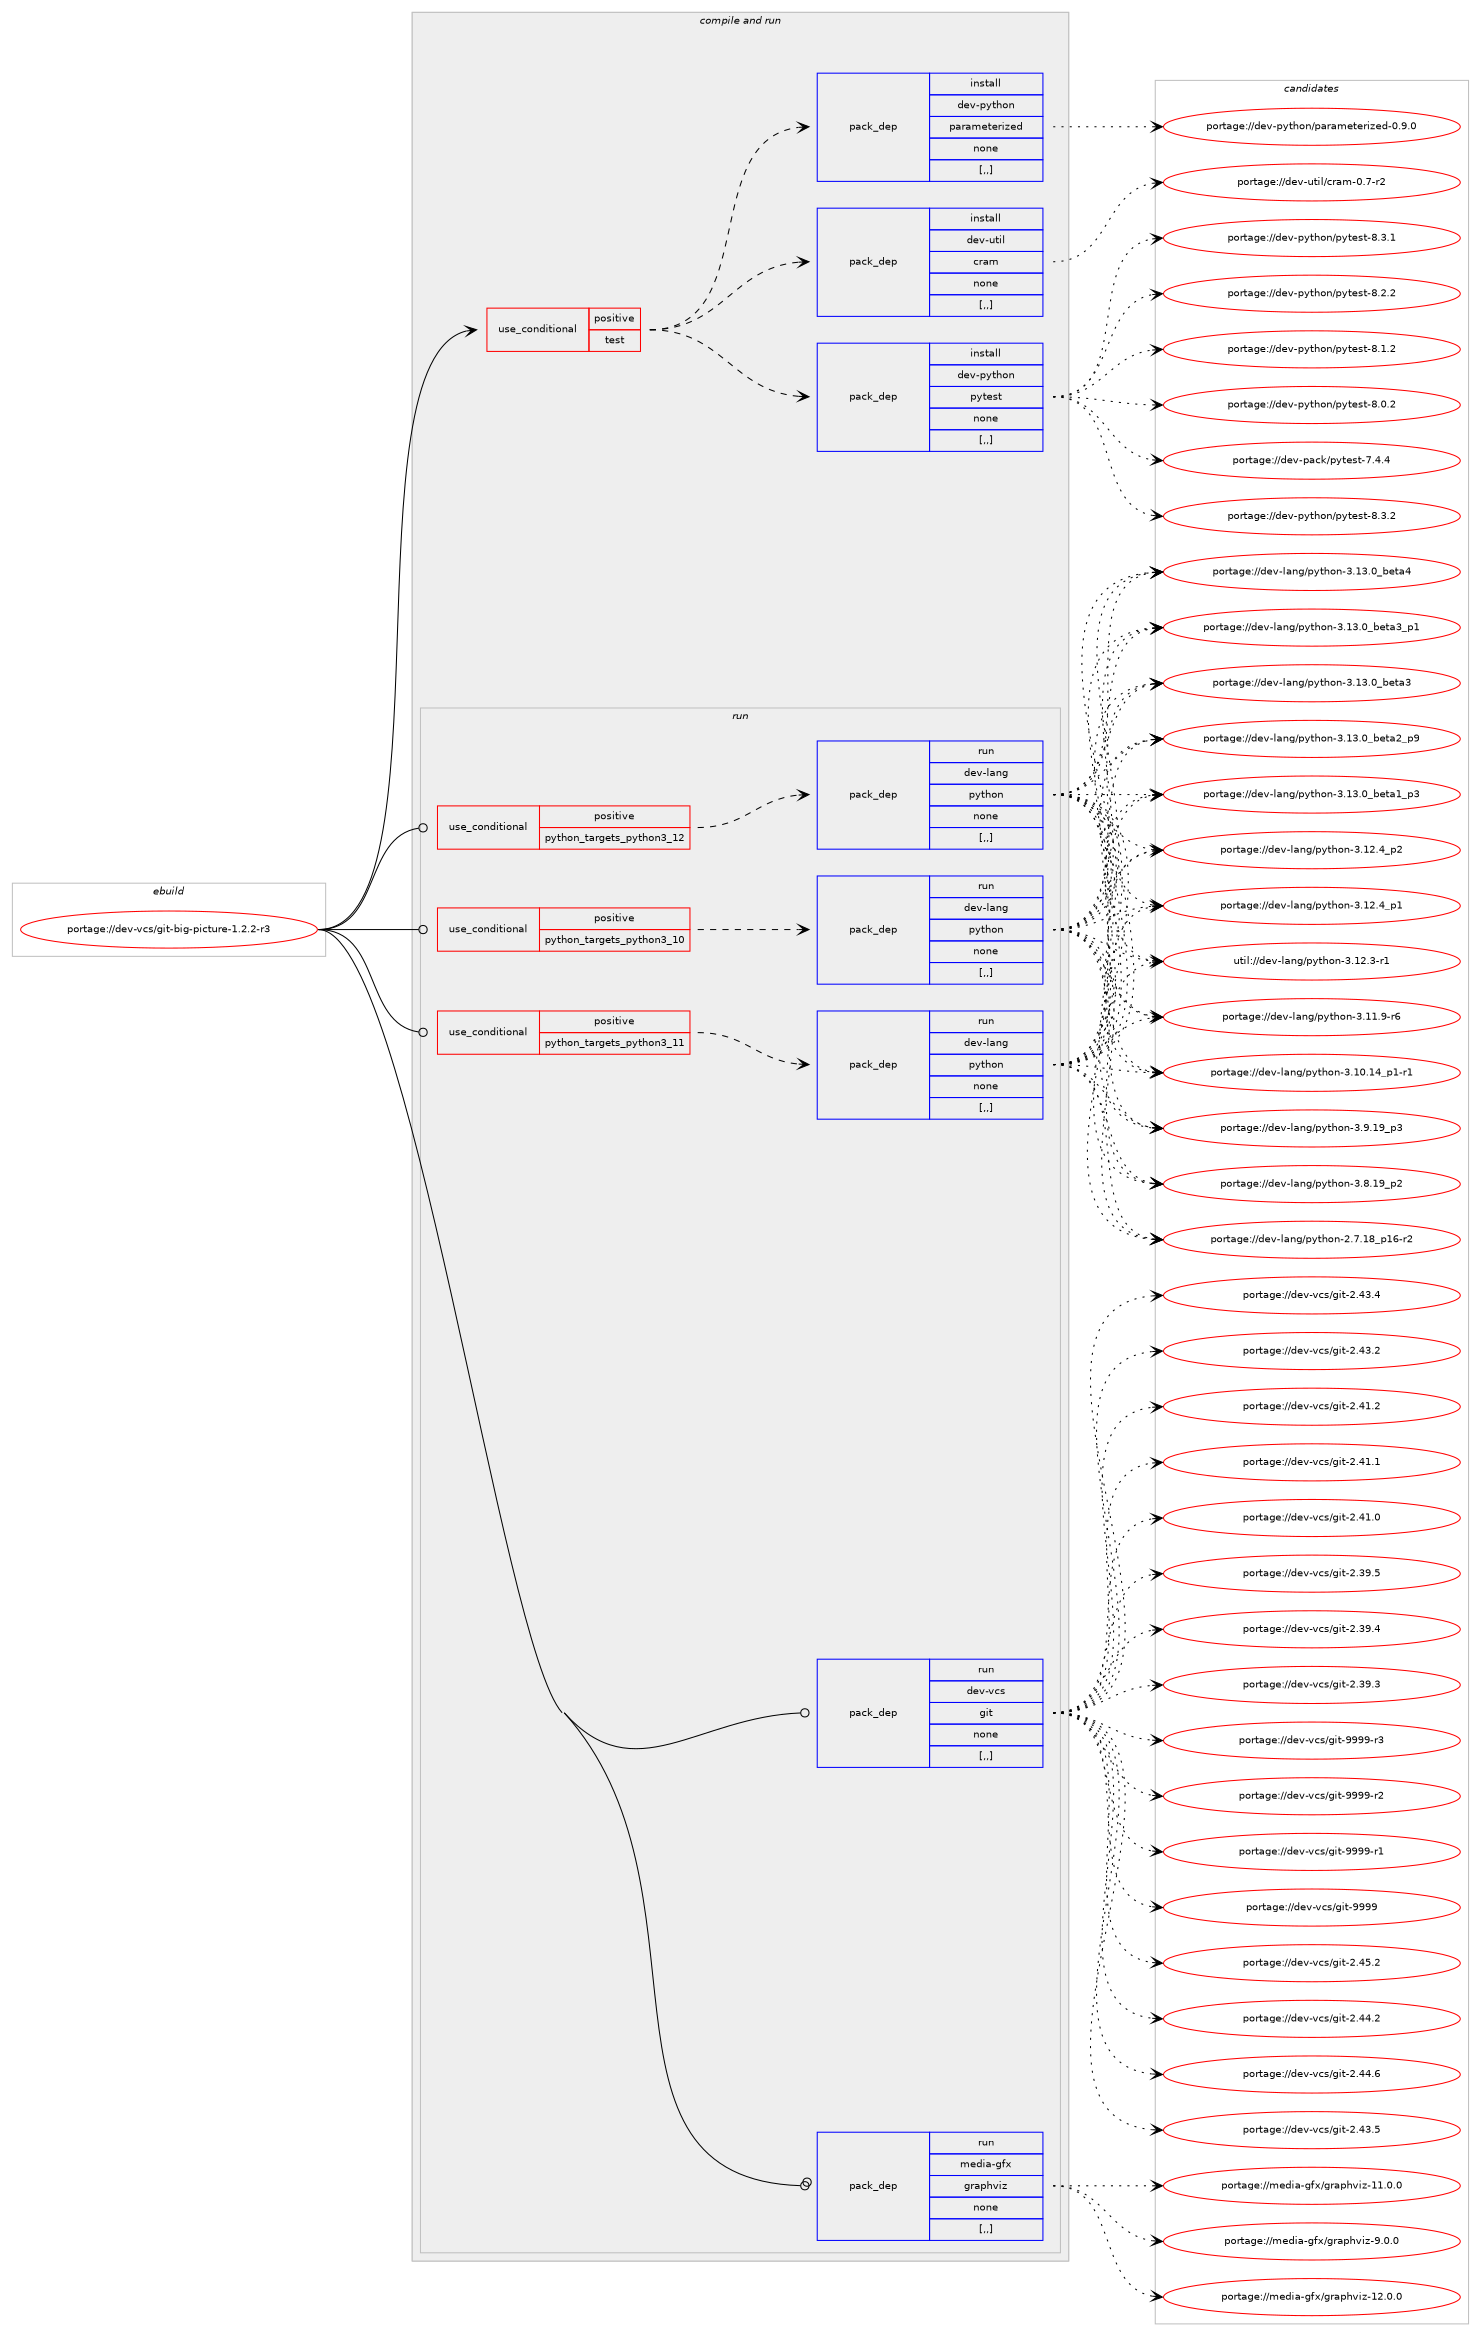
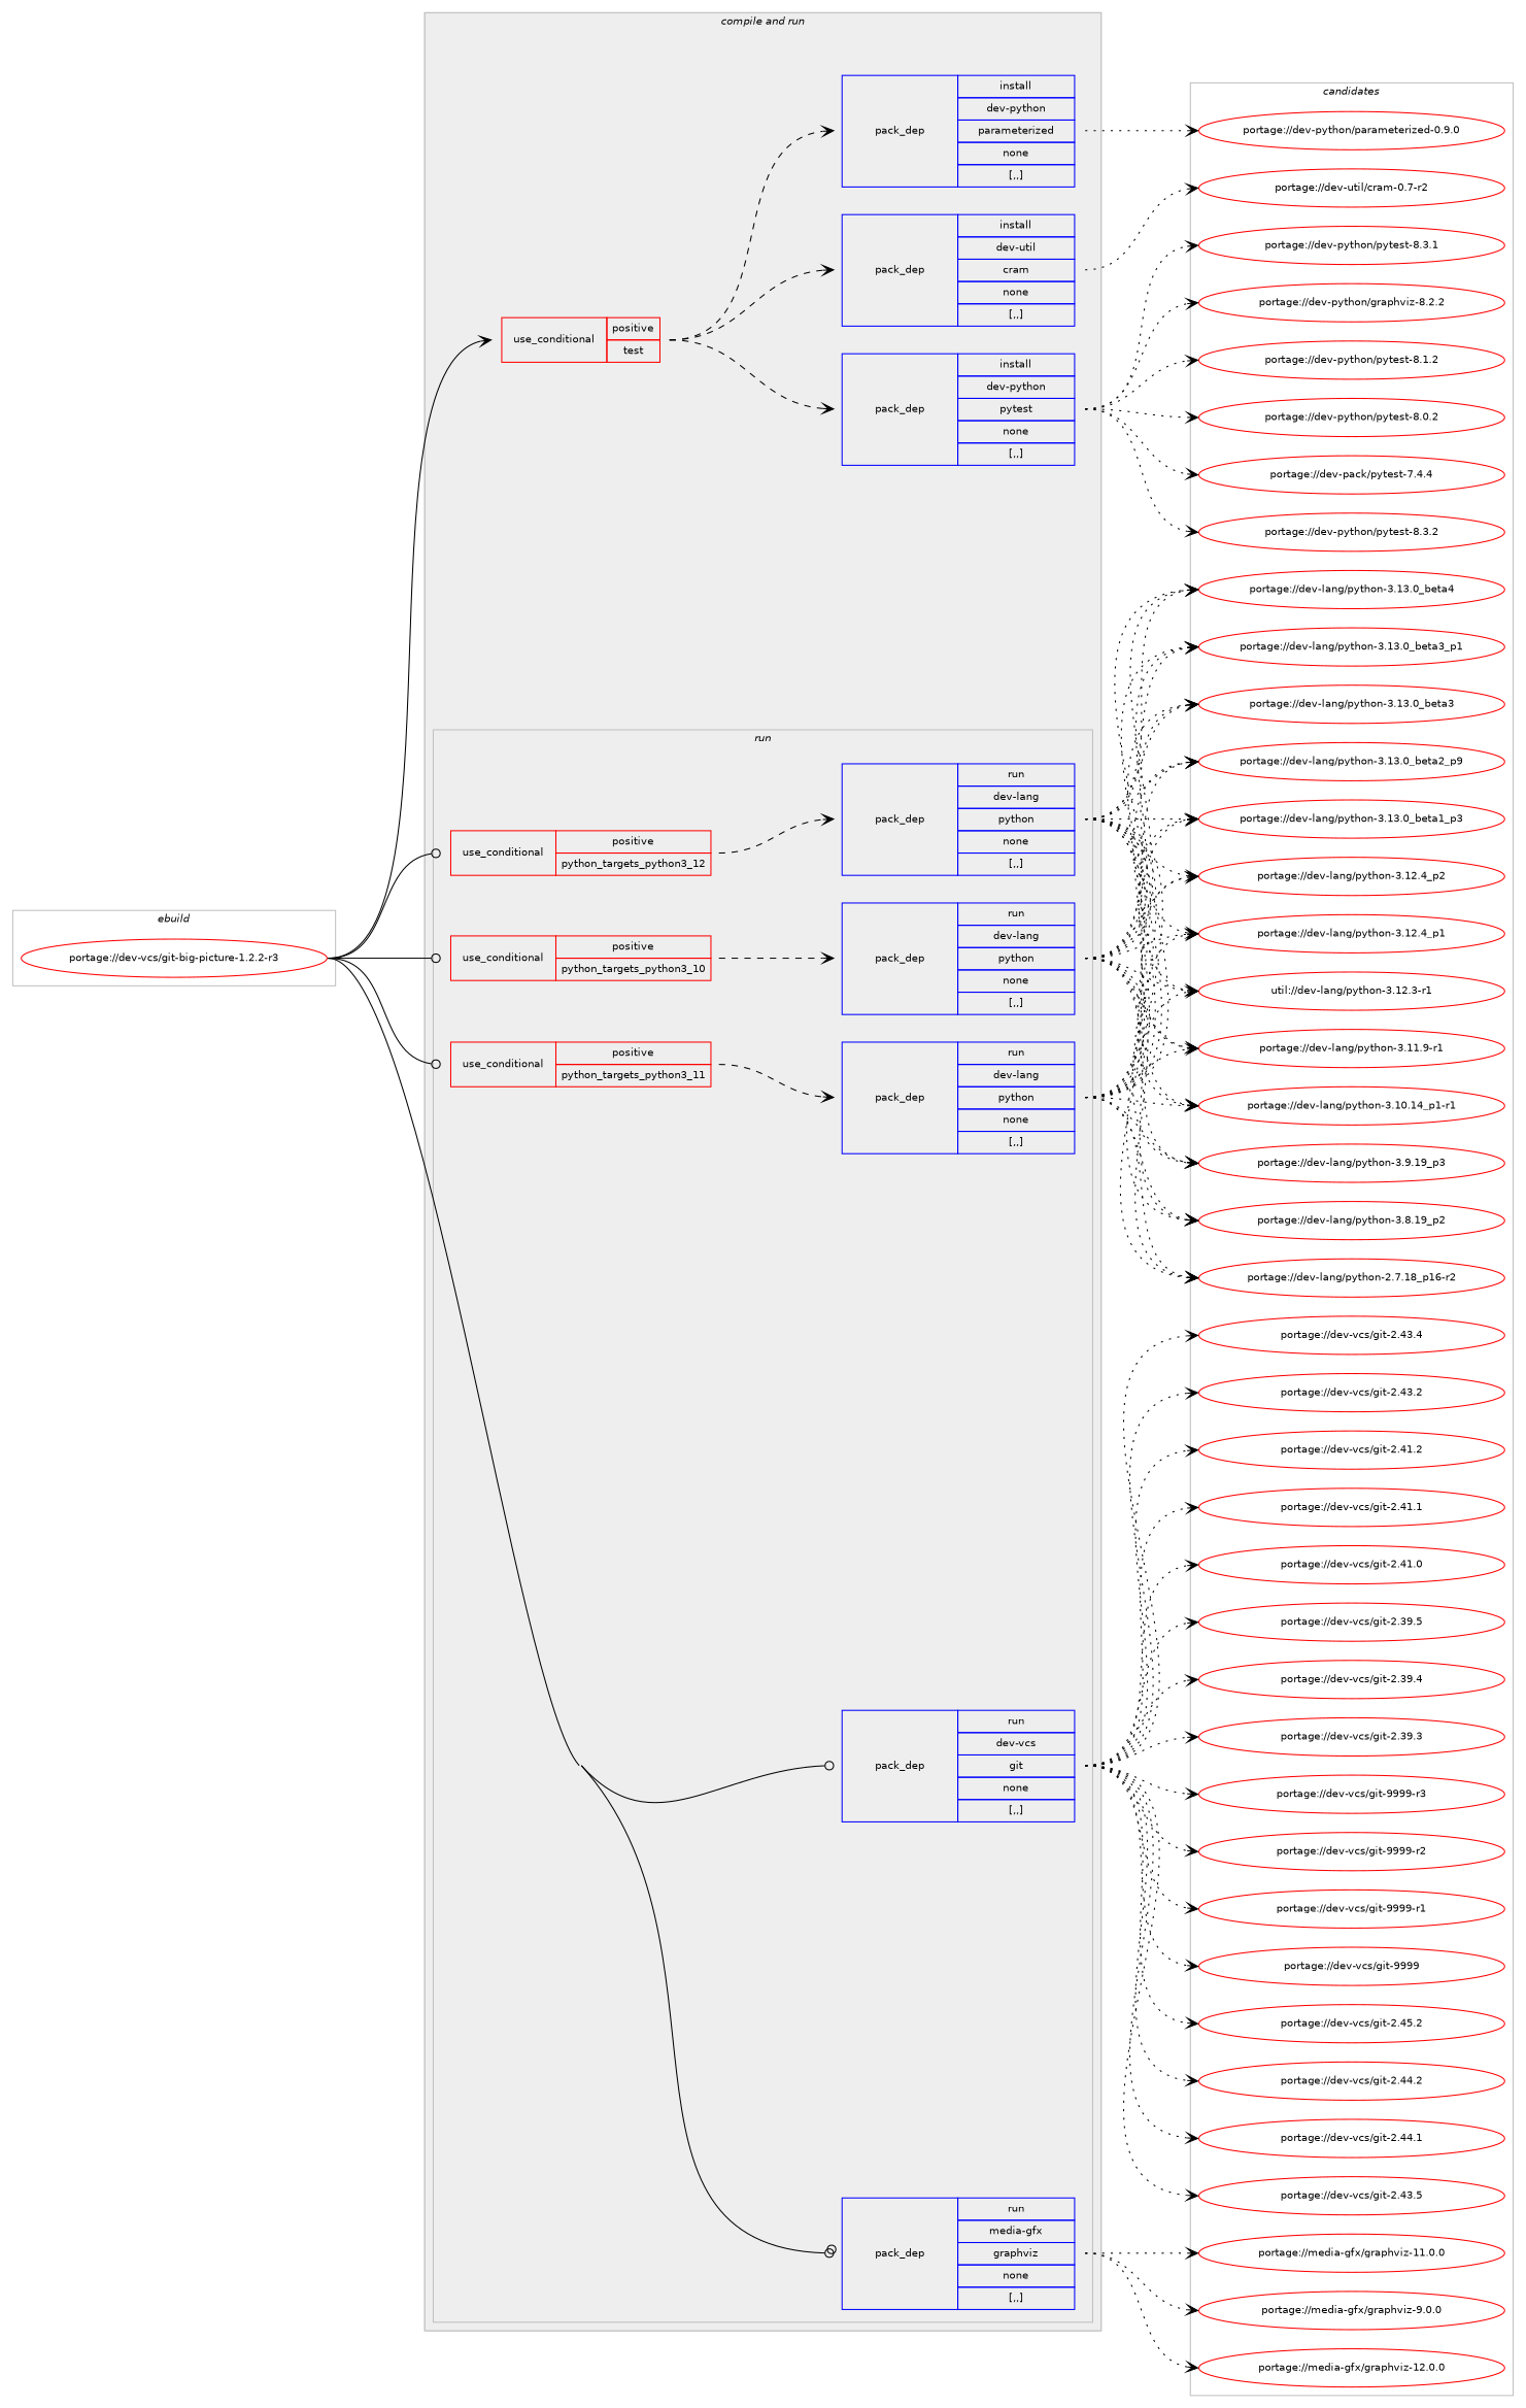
  digraph {
    compound=true
    concentrate=true
    fontname=Helvetica
    fontsize=10
    newrank=true
    rankdir=LR
    ranksep=1.5
    node [color=red fontname=Helvetica fontsize=10]
    edge [arrowhead=vee headport=w style=dotted tailport=e weight=100]
    n1 [label="portage://dev-vcs/git-big-picture-1.2.2-r3" width=4]
    n2 [color=blue label=<<TABLE BORDER="0" CELLBORDER="1" CELLSPACING="0" CELLPADDING="4" WIDTH="220"><TR><TD ROWSPAN="6" CELLPADDING="30">pack_dep</TD></TR><TR><TD WIDTH="110">install</TD></TR><TR><TD>dev-python</TD></TR><TR><TD>parameterized</TD></TR><TR><TD>none</TD></TR><TR><TD>[,,]</TD></TR></TABLE>> shape=none]
    n3 [color=blue label=<<TABLE BORDER="0" CELLBORDER="1" CELLSPACING="0" CELLPADDING="4" WIDTH="220"><TR><TD ROWSPAN="6" CELLPADDING="30">pack_dep</TD></TR><TR><TD WIDTH="110">install</TD></TR><TR><TD>dev-python</TD></TR><TR><TD>pytest</TD></TR><TR><TD>none</TD></TR><TR><TD>[,,]</TD></TR></TABLE>> shape=none]
    n4 [color=blue label=<<TABLE BORDER="0" CELLBORDER="1" CELLSPACING="0" CELLPADDING="4" WIDTH="220"><TR><TD ROWSPAN="6" CELLPADDING="30">pack_dep</TD></TR><TR><TD WIDTH="110">install</TD></TR><TR><TD>dev-util</TD></TR><TR><TD>cram</TD></TR><TR><TD>none</TD></TR><TR><TD>[,,]</TD></TR></TABLE>> shape=none]
    n5 [label=<<TABLE BORDER="0" CELLBORDER="1" CELLSPACING="0" CELLPADDING="4"><TR><TD ROWSPAN="3" CELLPADDING="10">use_conditional</TD></TR><TR><TD>positive</TD></TR><TR><TD>test</TD></TR></TABLE>> shape=none]
    n6 [color=blue label=<<TABLE BORDER="0" CELLBORDER="1" CELLSPACING="0" CELLPADDING="4" WIDTH="220"><TR><TD ROWSPAN="6" CELLPADDING="30">pack_dep</TD></TR><TR><TD WIDTH="110">run</TD></TR><TR><TD>dev-lang</TD></TR><TR><TD>python</TD></TR><TR><TD>none</TD></TR><TR><TD>[,,]</TD></TR></TABLE>> shape=none]
    n7 [label=<<TABLE BORDER="0" CELLBORDER="1" CELLSPACING="0" CELLPADDING="4"><TR><TD ROWSPAN="3" CELLPADDING="10">use_conditional</TD></TR><TR><TD>positive</TD></TR><TR><TD>python_targets_python3_10</TD></TR></TABLE>> shape=none]
    n8 [color=blue label=<<TABLE BORDER="0" CELLBORDER="1" CELLSPACING="0" CELLPADDING="4" WIDTH="220"><TR><TD ROWSPAN="6" CELLPADDING="30">pack_dep</TD></TR><TR><TD WIDTH="110">run</TD></TR><TR><TD>dev-lang</TD></TR><TR><TD>python</TD></TR><TR><TD>none</TD></TR><TR><TD>[,,]</TD></TR></TABLE>> shape=none]
    n9 [label=<<TABLE BORDER="0" CELLBORDER="1" CELLSPACING="0" CELLPADDING="4"><TR><TD ROWSPAN="3" CELLPADDING="10">use_conditional</TD></TR><TR><TD>positive</TD></TR><TR><TD>python_targets_python3_11</TD></TR></TABLE>> shape=none]
    n10 [color=blue label=<<TABLE BORDER="0" CELLBORDER="1" CELLSPACING="0" CELLPADDING="4" WIDTH="220"><TR><TD ROWSPAN="6" CELLPADDING="30">pack_dep</TD></TR><TR><TD WIDTH="110">run</TD></TR><TR><TD>dev-lang</TD></TR><TR><TD>python</TD></TR><TR><TD>none</TD></TR><TR><TD>[,,]</TD></TR></TABLE>> shape=none]
    n11 [label=<<TABLE BORDER="0" CELLBORDER="1" CELLSPACING="0" CELLPADDING="4"><TR><TD ROWSPAN="3" CELLPADDING="10">use_conditional</TD></TR><TR><TD>positive</TD></TR><TR><TD>python_targets_python3_12</TD></TR></TABLE>> shape=none]
    n12 [color=blue label=<<TABLE BORDER="0" CELLBORDER="1" CELLSPACING="0" CELLPADDING="4" WIDTH="220"><TR><TD ROWSPAN="6" CELLPADDING="30">pack_dep</TD></TR><TR><TD WIDTH="110">run</TD></TR><TR><TD>dev-vcs</TD></TR><TR><TD>git</TD></TR><TR><TD>none</TD></TR><TR><TD>[,,]</TD></TR></TABLE>> shape=none]
    n13 [color=blue label=<<TABLE BORDER="0" CELLBORDER="1" CELLSPACING="0" CELLPADDING="4" WIDTH="220"><TR><TD ROWSPAN="6" CELLPADDING="30">pack_dep</TD></TR><TR><TD WIDTH="110">run</TD></TR><TR><TD>media-gfx</TD></TR><TR><TD>graphviz</TD></TR><TR><TD>none</TD></TR><TR><TD>[,,]</TD></TR></TABLE>> shape=none]
    n14 [label="portage://dev-python/parameterized-0.9.0" width=4]
    n15 [label="portage://dev-python/pytest-8.3.2" width=4]
    n16 [label="portage://dev-python/pytest-8.3.1" width=4]
-   n17 [label="portage://dev-python/pytest-8.2.2" width=4]
+   n17 [label="portage://dev-python/graphviz-8.2.2" width=4]
    n18 [label="portage://dev-python/pytest-8.1.2" width=4]
    n19 [label="portage://dev-python/pytest-8.0.2" width=4]
    n20 [label="portage://dev-pack/pytest-7.4.4" width=4]
    n21 [label="portage://dev-util/cram-0.7-r2" width=4]
    n22 [label="portage://dev-lang/python-3.13.0_beta4" width=4]
    n23 [label="portage://dev-lang/python-3.13.0_beta3_p1" width=4]
    n24 [label="portage://dev-lang/python-3.13.0_beta3" width=4]
    n25 [label="portage://dev-lang/python-3.13.0_beta2_p9" width=4]
    n26 [label="portage://dev-lang/python-3.13.0_beta1_p3" width=4]
    n27 [label="portage://dev-lang/python-3.12.4_p2" width=4]
    n28 [label="portage://dev-lang/python-3.12.4_p1" width=4]
    n29 [label="util://dev-lang/python-3.12.3-r1" width=4]
-   n30 [label="portage://dev-lang/python-3.11.9-r6" width=4]
+   n30 [label="portage://dev-lang/python-3.11.9-r1" width=4]
    n31 [label="portage://dev-lang/python-3.10.14_p1-r1" width=4]
    n32 [label="portage://dev-lang/python-3.9.19_p3" width=4]
    n33 [label="portage://dev-lang/python-3.8.19_p2" width=4]
    n34 [label="portage://dev-lang/python-2.7.18_p16-r2" width=4]
    n35 [label="portage://dev-vcs/git-9999-r3" width=4]
    n36 [label="portage://dev-vcs/git-9999-r2" width=4]
    n37 [label="portage://dev-vcs/git-9999-r1" width=4]
    n38 [label="portage://dev-vcs/git-9999" width=4]
    n39 [label="portage://dev-vcs/git-2.45.2" width=4]
    n40 [label="portage://dev-vcs/git-2.44.2" width=4]
-   n41 [label="portage://dev-vcs/git-2.44.6" width=4]
+   n41 [label="portage://dev-vcs/git-2.44.1" width=4]
    n42 [label="portage://dev-vcs/git-2.43.5" width=4]
    n43 [label="portage://dev-vcs/git-2.43.4" width=4]
    n44 [label="portage://dev-vcs/git-2.43.2" width=4]
    n45 [label="portage://dev-vcs/git-2.41.2" width=4]
    n46 [label="portage://dev-vcs/git-2.41.1" width=4]
    n47 [label="portage://dev-vcs/git-2.41.0" width=4]
    n48 [label="portage://dev-vcs/git-2.39.5" width=4]
    n49 [label="portage://dev-vcs/git-2.39.4" width=4]
    n50 [label="portage://dev-vcs/git-2.39.3" width=4]
    n51 [label="portage://media-gfx/graphviz-12.0.0" width=4]
    n52 [label="portage://media-gfx/graphviz-11.0.0" width=4]
    n53 [label="portage://media-gfx/graphviz-9.0.0" width=4]
    subgraph cluster_1 {
      color=gray
      label=<<i>ebuild</i>>
      n1
    }
    subgraph cluster_2 {
      color=gray
      label=<<i>dependencies</i>>
      subgraph cluster_3 {
        color=gray
        fillcolor="#eeeeee"
        label=<<i>compile</i>>
        style=filled
        subgraph sub_4 {
          color=gray
          fillcolor="#eeeeee"
          label=<<i>compile</i>>
          style=filled
          n5
          subgraph sub_5 {
            color=gray
            fillcolor="#eeeeee"
            label=<<i>compile</i>>
            style=filled
            n2
          }
          subgraph sub_6 {
            color=gray
            fillcolor="#eeeeee"
            label=<<i>compile</i>>
            style=filled
            n3
          }
          subgraph sub_7 {
            color=gray
            fillcolor="#eeeeee"
            label=<<i>compile</i>>
            style=filled
            n4
          }
        }
      }
      subgraph cluster_8 {
        color=gray
        fillcolor="#eeeeee"
        label=<<i>compile and run</i>>
        style=filled
      }
      subgraph cluster_9 {
        color=gray
        fillcolor="#eeeeee"
        label=<<i>run</i>>
        style=filled
        subgraph sub_10 {
          color=gray
          fillcolor="#eeeeee"
          label=<<i>run</i>>
          style=filled
          n7
          subgraph sub_11 {
            color=gray
            fillcolor="#eeeeee"
            label=<<i>run</i>>
            style=filled
            n6
          }
        }
        subgraph sub_12 {
          color=gray
          fillcolor="#eeeeee"
          label=<<i>run</i>>
          style=filled
          n9
          subgraph sub_13 {
            color=gray
            fillcolor="#eeeeee"
            label=<<i>run</i>>
            style=filled
            n8
          }
        }
        subgraph sub_14 {
          color=gray
          fillcolor="#eeeeee"
          label=<<i>run</i>>
          style=filled
          n11
          subgraph sub_15 {
            color=gray
            fillcolor="#eeeeee"
            label=<<i>run</i>>
            style=filled
            n10
          }
        }
        subgraph sub_16 {
          color=gray
          fillcolor="#eeeeee"
          label=<<i>run</i>>
          style=filled
          n12
        }
        subgraph sub_17 {
          color=gray
          fillcolor="#eeeeee"
          label=<<i>run</i>>
          style=filled
          n13
        }
      }
    }
    subgraph cluster_18 {
      color=gray
      label=<<i>candidates</i>>
      rank=same
      subgraph sub_19 {
        color=black
        label=<<i>candidates</i>>
        nodesep=1
        rank=same
        n14
      }
      subgraph sub_20 {
        color=black
        label=<<i>candidates</i>>
        nodesep=1
        rank=same
        n15
        n16
        n17
        n18
        n19
        n20
      }
      subgraph sub_21 {
        color=black
        label=<<i>candidates</i>>
        nodesep=1
        rank=same
        n21
      }
      subgraph sub_22 {
        color=black
        label=<<i>candidates</i>>
        nodesep=1
        rank=same
        n22
        n23
        n24
        n25
        n26
        n27
        n28
        n29
        n30
        n31
        n32
        n33
        n34
      }
      subgraph sub_23 {
        color=black
        label=<<i>candidates</i>>
        nodesep=1
        rank=same
        n22
        n23
        n24
        n25
        n26
        n27
        n28
        n29
        n30
        n31
        n32
        n33
        n34
      }
      subgraph sub_24 {
        color=black
        label=<<i>candidates</i>>
        nodesep=1
        rank=same
        n22
        n23
        n24
        n25
        n26
        n27
        n28
        n29
        n30
        n31
        n32
        n33
        n34
      }
      subgraph sub_25 {
        color=black
        label=<<i>candidates</i>>
        nodesep=1
        rank=same
        n35
        n36
        n37
        n38
        n39
        n40
        n41
        n42
        n43
        n44
        n45
        n46
        n47
        n48
        n49
        n50
      }
      subgraph sub_26 {
        color=black
        label=<<i>candidates</i>>
        nodesep=1
        rank=same
        n51
        n52
        n53
      }
    }
    n1 -> n5 [style=solid weight=20]
    n1 -> n7 [arrowhead=odot style=solid weight=20]
    n1 -> n9 [arrowhead=odot style=solid weight=20]
    n1 -> n11 [arrowhead=odot style=solid weight=20]
    n1 -> n12 [arrowhead=odot style=solid weight=20]
    n1 -> n13 [arrowhead=odot style=solid weight=20]
    n2 -> n14
    n3 -> n15
    n3 -> n16
    n3 -> n17
    n3 -> n18
    n3 -> n19
    n3 -> n20
    n4 -> n21
    n5 -> n2 [style=dashed weight=20]
    n5 -> n3 [style=dashed weight=20]
    n5 -> n4 [style=dashed weight=20]
    n6 -> n22
    n6 -> n23
    n6 -> n24
    n6 -> n25
    n6 -> n26
    n6 -> n27
    n6 -> n28
    n6 -> n29
    n6 -> n30
    n6 -> n31
    n6 -> n32
    n6 -> n33
    n6 -> n34
    n7 -> n6 [style=dashed weight=20]
    n8 -> n22
    n8 -> n23
    n8 -> n24
    n8 -> n25
    n8 -> n26
    n8 -> n27
    n8 -> n28
    n8 -> n29
    n8 -> n30
    n8 -> n31
    n8 -> n32
    n8 -> n33
    n8 -> n34
    n9 -> n8 [style=dashed weight=20]
    n10 -> n22
    n10 -> n23
    n10 -> n24
    n10 -> n25
    n10 -> n26
    n10 -> n27
    n10 -> n28
    n10 -> n29
    n10 -> n30
    n10 -> n31
    n10 -> n32
    n10 -> n33
    n10 -> n34
    n11 -> n10 [style=dashed weight=20]
    n12 -> n35
    n12 -> n36
    n12 -> n37
    n12 -> n38
    n12 -> n39
    n12 -> n40
    n12 -> n41
    n12 -> n42
    n12 -> n43
    n12 -> n44
    n12 -> n45
    n12 -> n46
    n12 -> n47
    n12 -> n48
    n12 -> n49
    n12 -> n50
    n13 -> n51
    n13 -> n52
    n13 -> n53
  }
